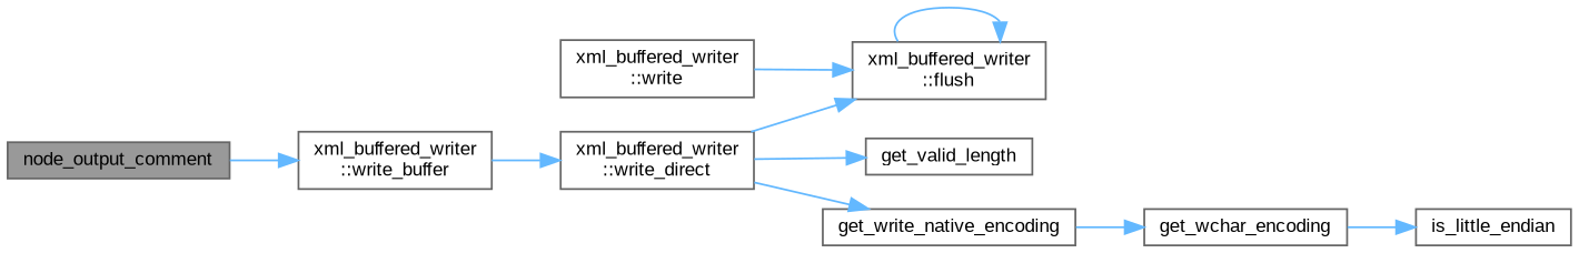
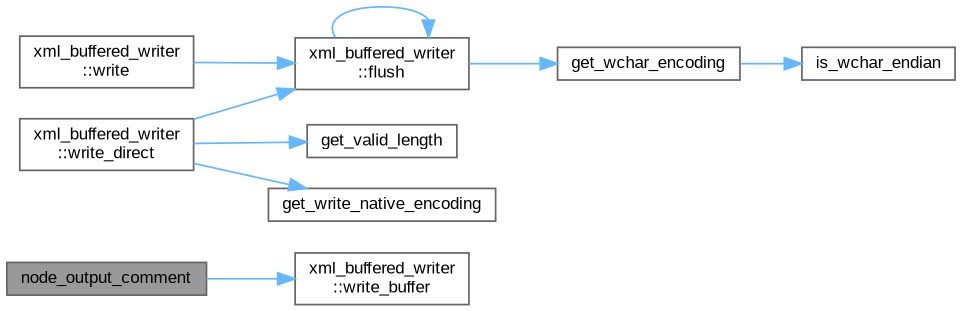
  digraph {
    fontname="Liberation Sans"
    rankdir=LR
    node [color=grey40 fillcolor=white fontname="Liberation Sans" fontsize=10 shape=box style=filled]
    edge [color=steelblue1 fontname="Liberation Sans" fontsize=10 labelfontname=Helvetica labelfontsize=10 style=solid]
    n1 [color=gray40 fillcolor=grey60 fontcolor=black height=0.2 label=node_output_comment width=0.4]
    n2 [height=0.2 label="xml_buffered_writer\l::write_buffer" width=0.4]
    n3 [height=0.2 label="xml_buffered_writer\l::write" width=0.4]
    n4 [height=0.2 label="xml_buffered_writer\l::flush" width=0.4]
    n5 [height=0.2 label="xml_buffered_writer\l::write_direct" width=0.4]
    n6 [height=0.2 label=get_valid_length width=0.4]
    n7 [height=0.2 label=get_write_native_encoding width=0.4]
    n8 [height=0.2 label=get_wchar_encoding width=0.4]
-   n9 [height=0.2 label=is_little_endian width=0.4]
+   n9 [height=0.2 label=is_wchar_endian width=0.4]
    n1 -> n2
-   n2 -> n5
    n3 -> n4
    n4 -> n4
    n5 -> n4
    n5 -> n6
    n5 -> n7
-   n7 -> n8
+   n4 -> n8
    n8 -> n9
  }
